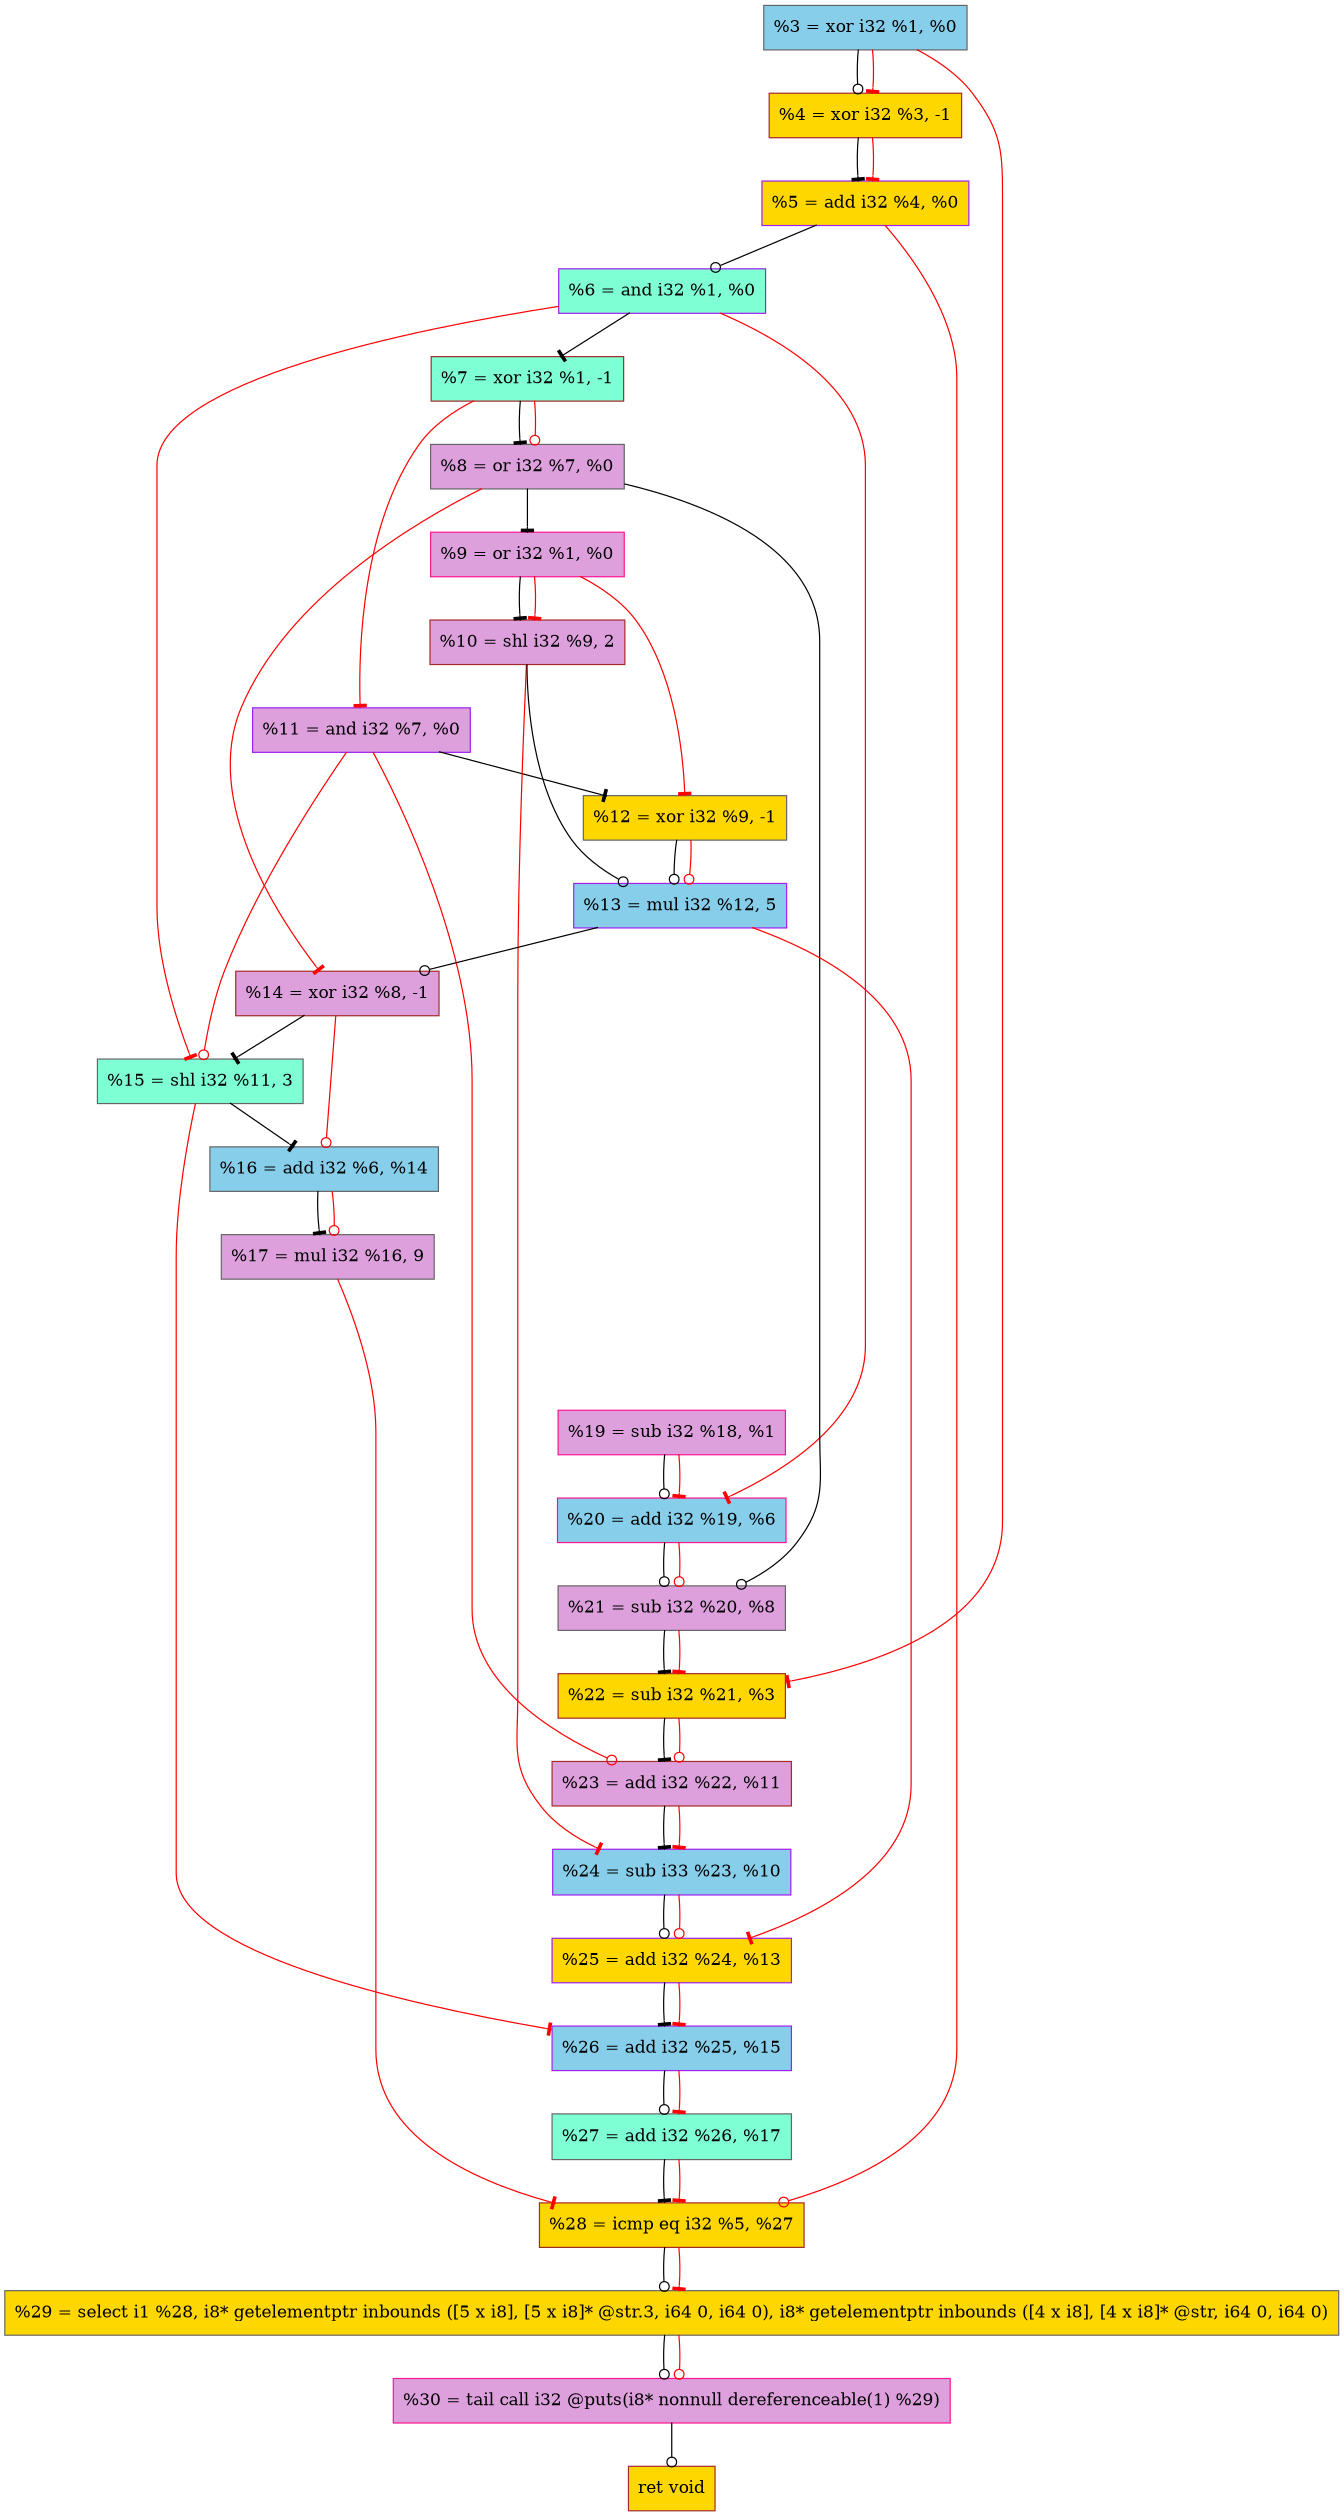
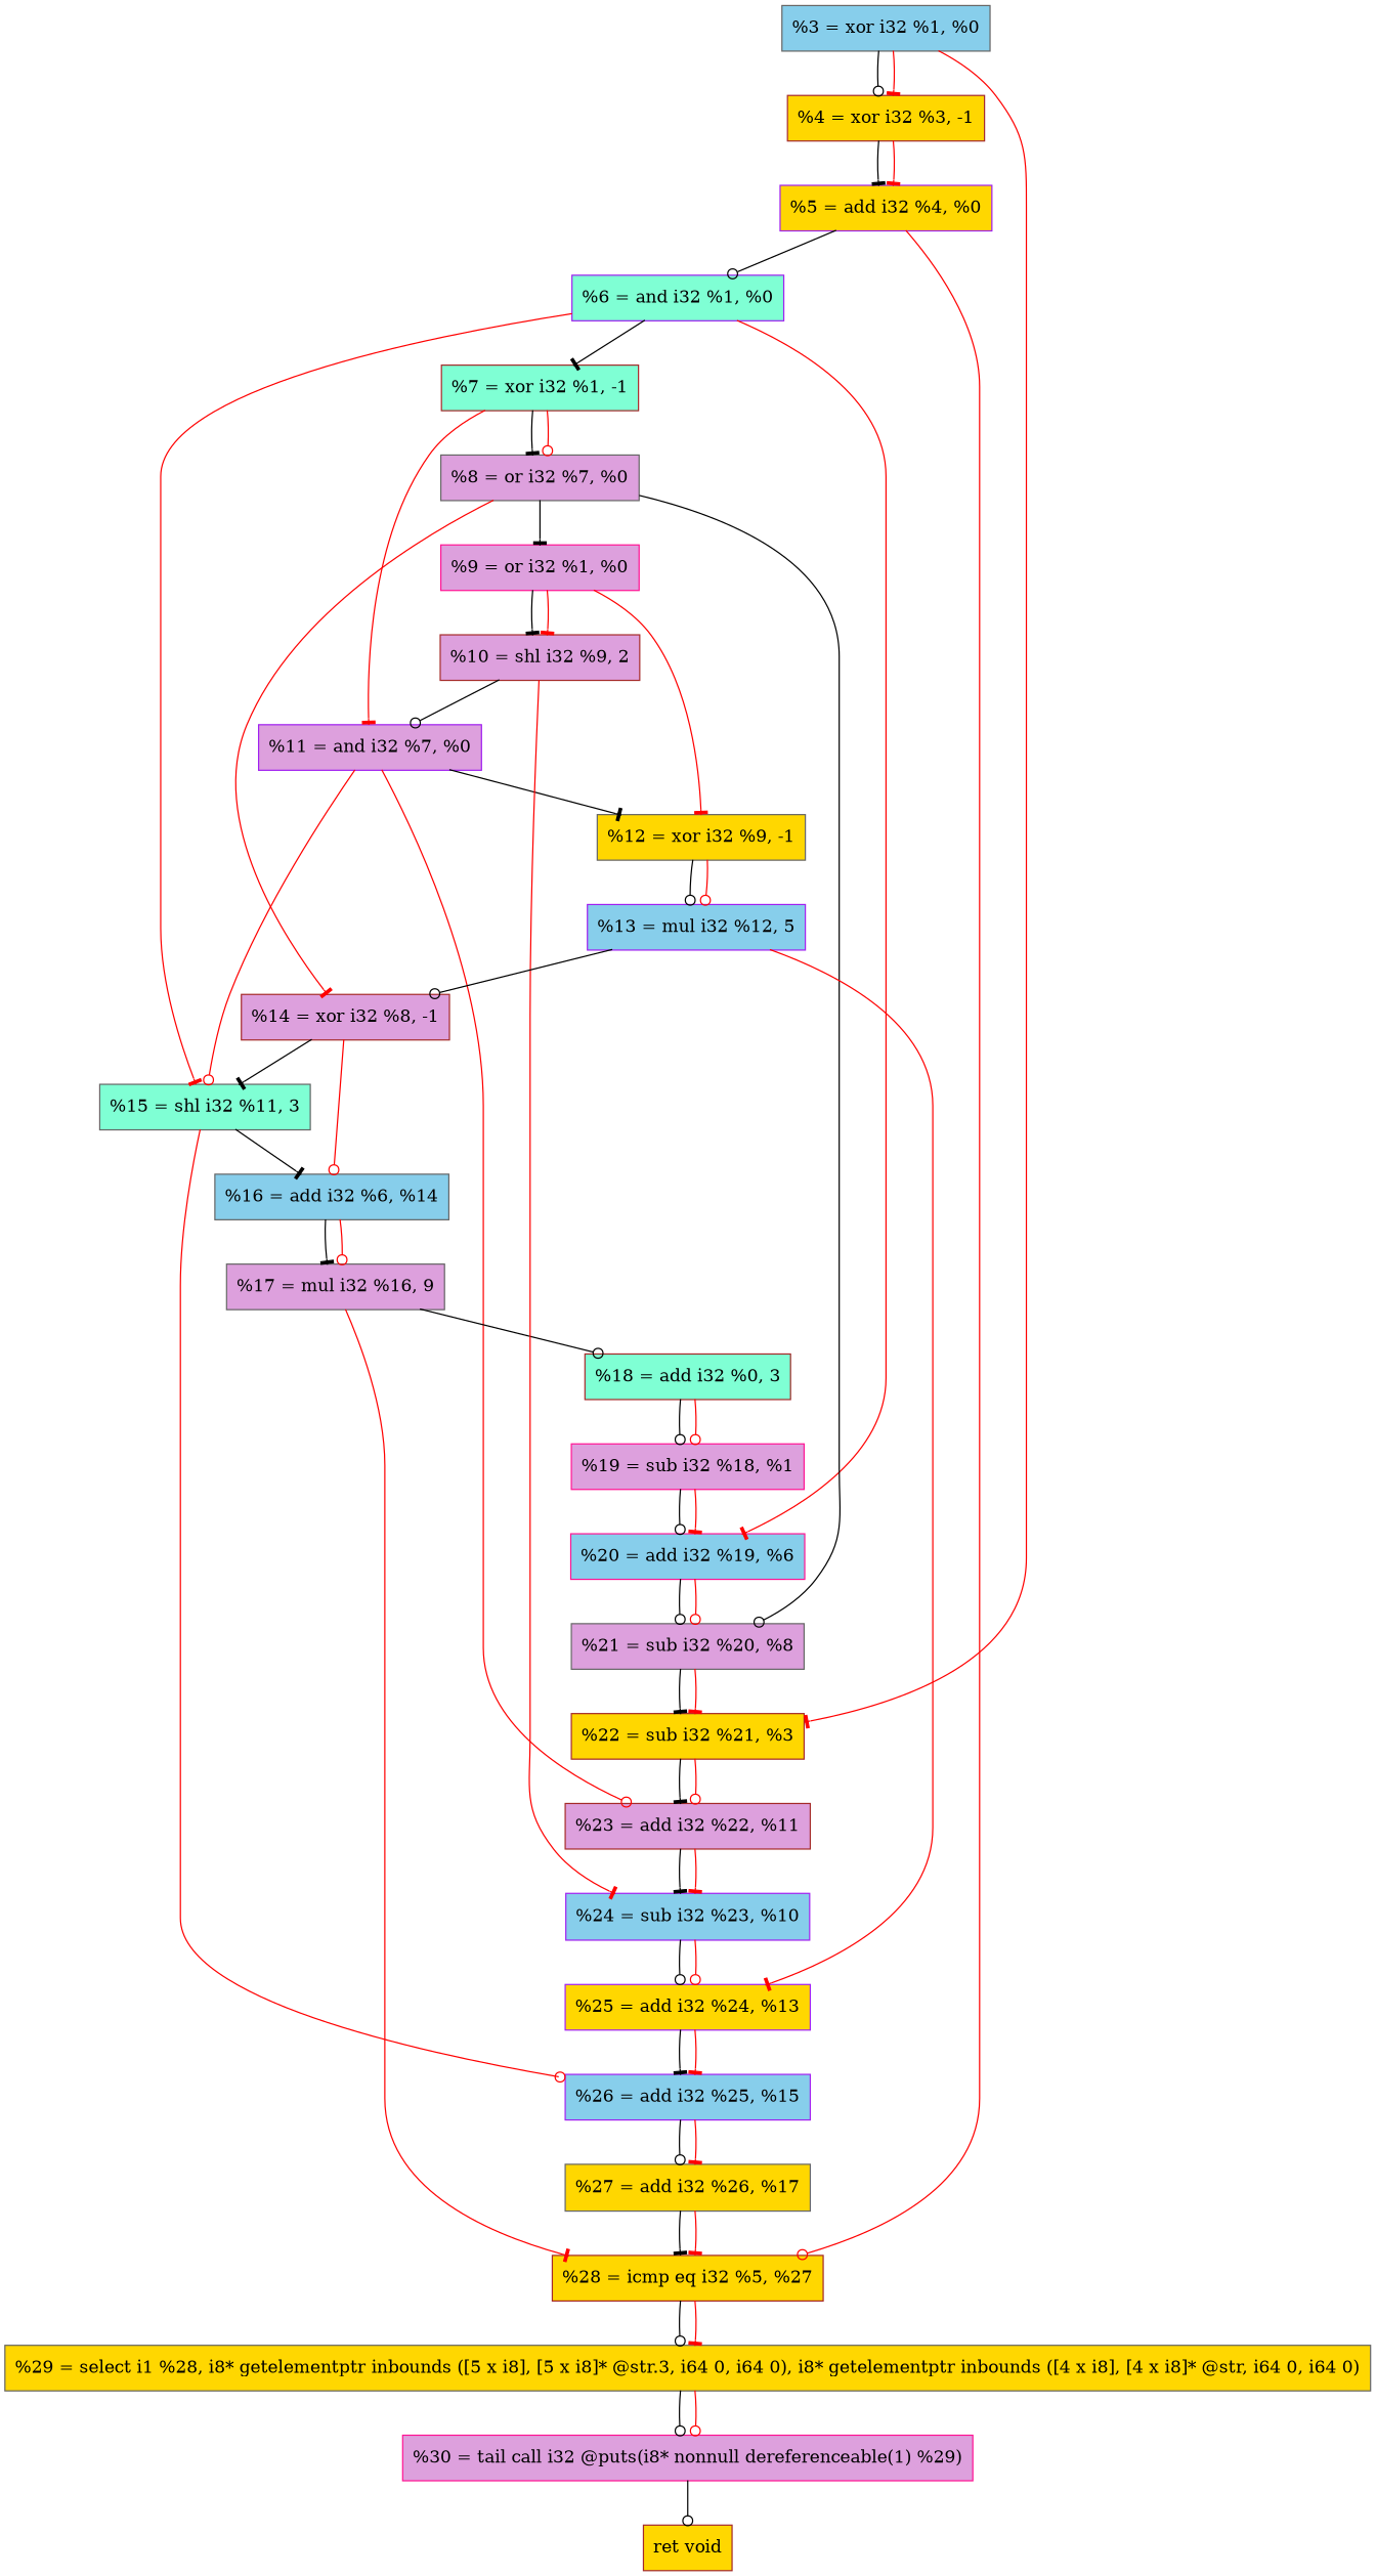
  digraph {
    node [color=gray40 fillcolor=plum shape=record style=filled]
    edge [arrowhead=tee color=red]
    n1 [fillcolor=skyblue label="  %3 = xor i32 %1, %0"]
    n2 [color=brown fillcolor=gold label="  %4 = xor i32 %3, -1"]
    n3 [color=brown fillcolor=gold label="  %22 = sub i32 %21, %3"]
    n4 [color=purple fillcolor=gold label="  %5 = add i32 %4, %0"]
    n5 [color=brown label="  %23 = add i32 %22, %11"]
    n6 [color=purple fillcolor=aquamarine label="  %6 = and i32 %1, %0"]
    n7 [color=brown fillcolor=gold label="  %28 = icmp eq i32 %5, %27"]
    n8 [color=brown fillcolor=aquamarine label="  %7 = xor i32 %1, -1"]
    n9 [color=deeppink fillcolor=skyblue label="  %20 = add i32 %19, %6"]
    n10 [fillcolor=aquamarine label="  %15 = shl i32 %11, 3"]
    n11 [fillcolor=gold label="  %29 = select i1 %28, i8* getelementptr inbounds ([5 x i8], [5 x i8]* @str.3, i64 0, i64 0), i8* getelementptr inbounds ([4 x i8], [4 x i8]* @str, i64 0, i64 0)"]
    n12 [label="  %8 = or i32 %7, %0"]
    n13 [color=purple label="  %11 = and i32 %7, %0"]
    n14 [fillcolor=skyblue label="  %16 = add i32 %6, %14"]
    n15 [label="  %17 = mul i32 %16, 9"]
    n16 [label="  %21 = sub i32 %20, %8"]
    n17 [color=deeppink label="  %9 = or i32 %1, %0"]
    n18 [color=brown label="  %14 = xor i32 %8, -1"]
    n19 [fillcolor=gold label="  %12 = xor i32 %9, -1"]
    n20 [color=brown label="  %10 = shl i32 %9, 2"]
-   n21 [color=purple fillcolor=skyblue label="%24 = sub i33 %23, %10"]
+   n21 [color=purple fillcolor=skyblue label="  %24 = sub i32 %23, %10"]
    n22 [color=purple fillcolor=skyblue label="  %13 = mul i32 %12, 5"]
    n23 [color=purple fillcolor=gold label="  %25 = add i32 %24, %13"]
    n24 [color=purple fillcolor=skyblue label="  %26 = add i32 %25, %15"]
-   n25 [fillcolor=aquamarine label="  %27 = add i32 %26, %17"]
+   n25 [fillcolor=gold label="  %27 = add i32 %26, %17"]
+   n26 [color=brown fillcolor=aquamarine label="  %18 = add i32 %0, 3"]
    n27 [color=deeppink label="  %19 = sub i32 %18, %1"]
    n28 [color=deeppink label="  %30 = tail call i32 @puts(i8* nonnull dereferenceable(1) %29)"]
    n29 [color=brown fillcolor=gold label="  ret void"]
    n1 -> n2 [arrowhead=odot color=""]
    n1 -> n2
    n1 -> n3
    n2 -> n4 [color=""]
    n2 -> n4
    n3 -> n5 [color=""]
    n3 -> n5 [arrowhead=odot]
    n4 -> n6 [arrowhead=odot color=""]
    n4 -> n7 [arrowhead=odot]
    n5 -> n21 [color=""]
    n5 -> n21
    n6 -> n8 [color=""]
    n6 -> n9
    n6 -> n10
    n7 -> n11 [arrowhead=odot color=""]
    n7 -> n11
    n8 -> n12 [color=""]
    n8 -> n12 [arrowhead=odot]
    n8 -> n13
    n9 -> n16 [arrowhead=odot color=""]
    n9 -> n16 [arrowhead=odot]
    n10 -> n14 [color=""]
-   n10 -> n24
+   n10 -> n24 [arrowhead=odot]
    n11 -> n28 [arrowhead=odot color=""]
    n11 -> n28 [arrowhead=odot]
    n12 -> n16 [arrowhead=odot color=black]
    n12 -> n17 [color=""]
    n12 -> n18
    n13 -> n5 [arrowhead=odot]
    n13 -> n10 [arrowhead=odot]
    n13 -> n19 [color=""]
    n14 -> n15 [color=""]
    n14 -> n15 [arrowhead=odot]
    n15 -> n7
+   n15 -> n26 [arrowhead=odot color=""]
    n16 -> n3 [color=""]
    n16 -> n3
    n17 -> n19
    n17 -> n20 [color=""]
    n17 -> n20
    n18 -> n10 [color=""]
    n18 -> n14 [arrowhead=odot]
    n19 -> n22 [arrowhead=odot color=""]
    n19 -> n22 [arrowhead=odot]
-   n20 -> n22 [arrowhead=odot color=""]
+   n20 -> n13 [arrowhead=odot color=""]
    n20 -> n21
    n21 -> n23 [arrowhead=odot color=""]
    n21 -> n23 [arrowhead=odot]
    n22 -> n18 [arrowhead=odot color=""]
    n22 -> n23
    n23 -> n24 [color=""]
    n23 -> n24
    n24 -> n25 [arrowhead=odot color=""]
    n24 -> n25
    n25 -> n7 [color=""]
    n25 -> n7
+   n26 -> n27 [arrowhead=odot color=""]
+   n26 -> n27 [arrowhead=odot]
    n27 -> n9 [arrowhead=odot color=""]
    n27 -> n9
    n28 -> n29 [arrowhead=odot color=""]
  }
